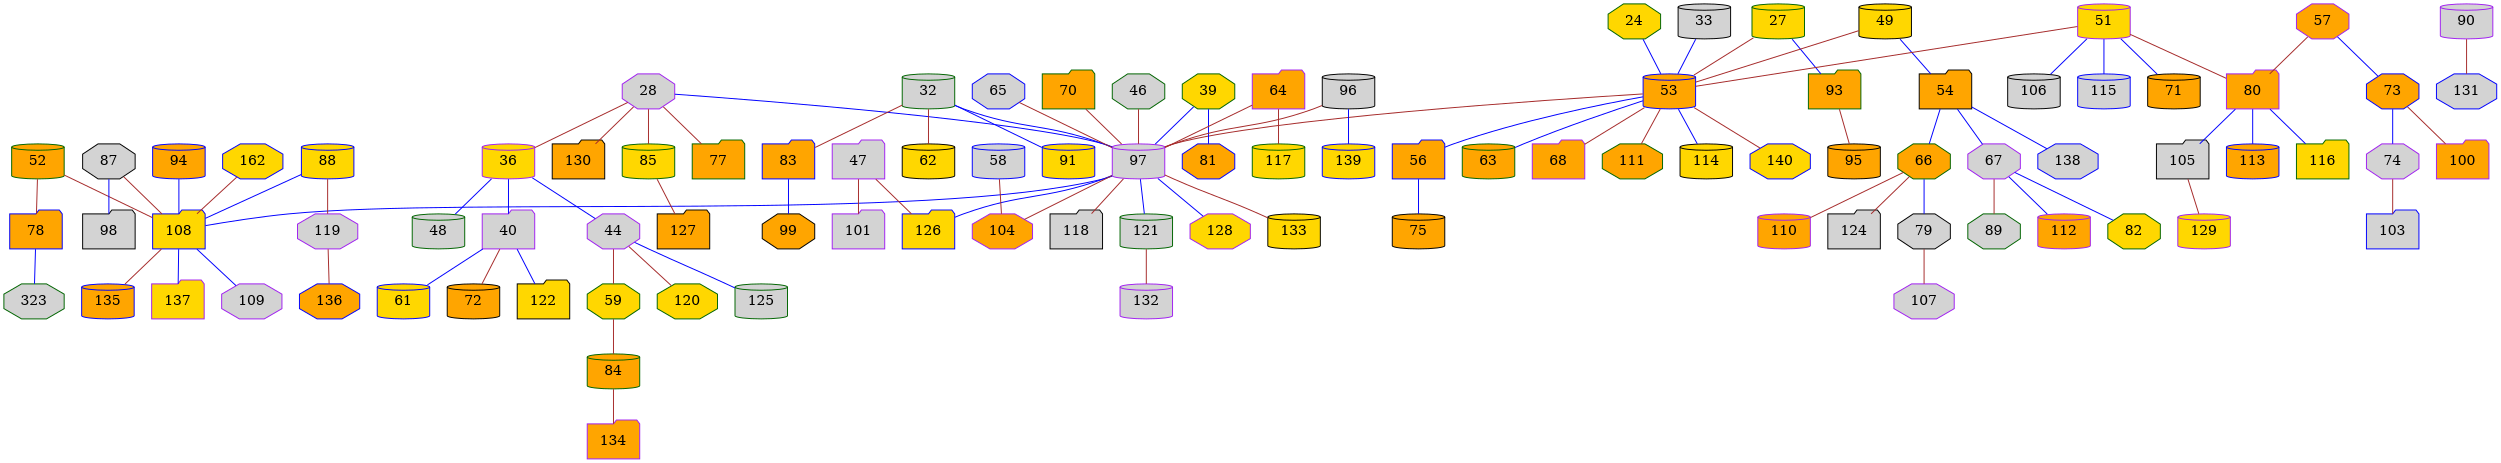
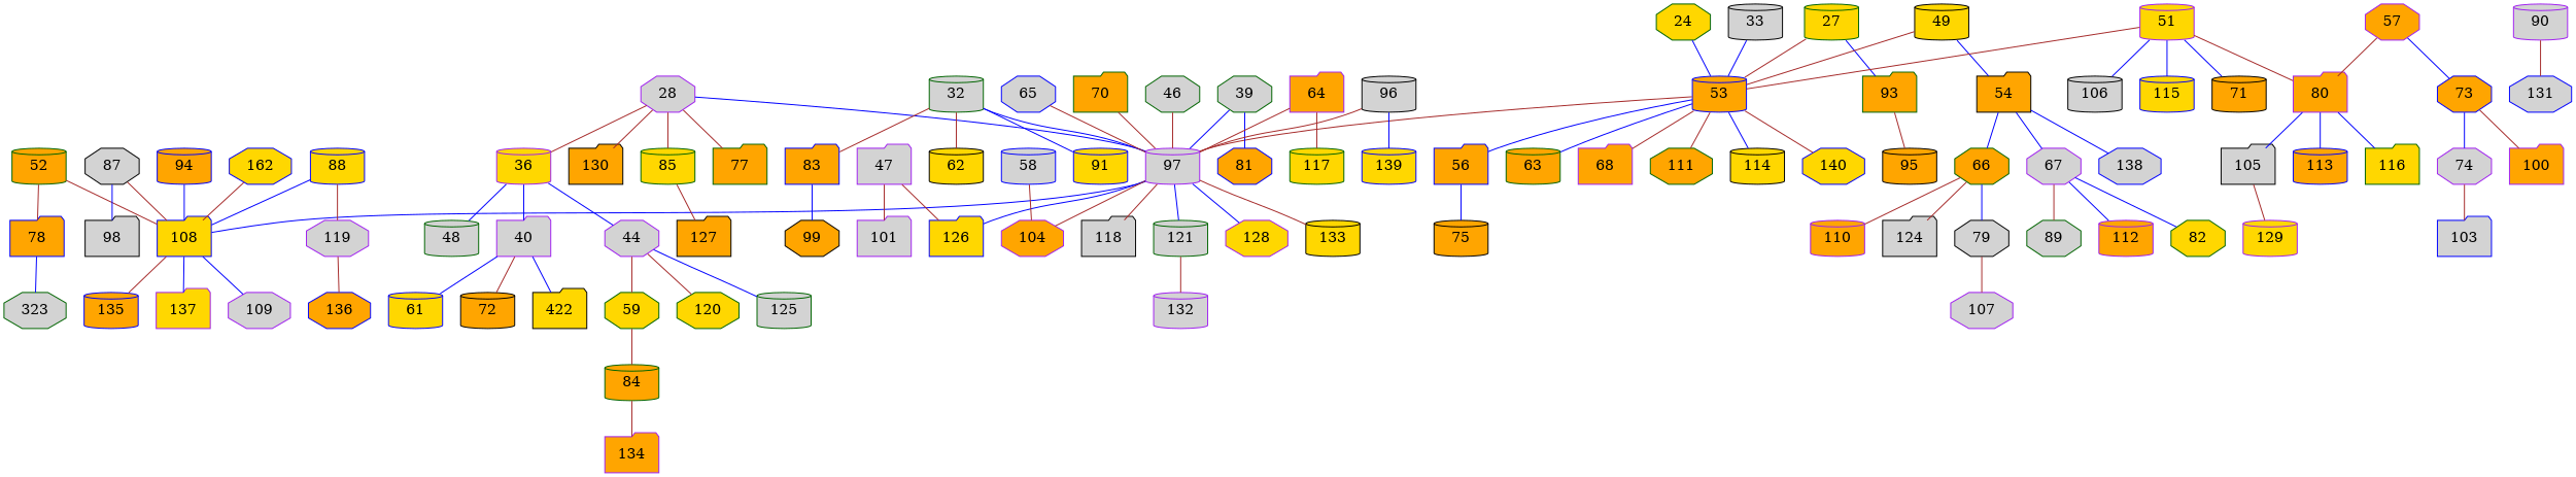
  graph {
    node [color=purple fillcolor=orange shape=cylinder style=filled]
    edge [color=brown]
    53 [color=blue super="+12+9+16+19+23+25"]
    97 [fillcolor=lightgrey super="+8+35+17+50+60"]
    56 [color=blue shape=folder]
    63 [color=darkgreen]
    68 [shape=folder]
    111 [color=darkgreen shape=octagon]
    114 [color=black fillcolor=gold]
    140 [color=blue fillcolor=gold shape=octagon]
    24 [color=darkgreen fillcolor=gold shape=octagon]
    27 [color=darkgreen fillcolor=gold]
    93 [color=darkgreen shape=folder]
    95 [color=black]
    28 [fillcolor=lightgrey shape=octagon super="+22"]
    36 [fillcolor=gold]
    77 [color=darkgreen shape=folder]
    85 [color=darkgreen fillcolor=gold]
    130 [color=black shape=folder]
    40 [fillcolor=lightgrey shape=folder]
    44 [fillcolor=lightgrey shape=octagon]
    48 [color=darkgreen fillcolor=lightgrey]
    127 [color=black shape=folder]
    126 [color=blue fillcolor=gold shape=folder super="+15"]
    108 [color=blue fillcolor=gold shape=folder super="+86+76+43"]
    104 [shape=octagon super="+30"]
    118 [color=black fillcolor=lightgrey shape=folder]
    121 [color=darkgreen fillcolor=lightgrey]
    128 [fillcolor=gold shape=octagon]
    133 [color=black fillcolor=gold]
    32 [color=darkgreen fillcolor=lightgrey]
    62 [color=black fillcolor=gold]
    83 [color=blue shape=folder]
    91 [color=blue fillcolor=gold]
    99 [color=black shape=octagon]
    33 [color=black fillcolor=lightgrey]
    90 [fillcolor=lightgrey]
    131 [color=blue fillcolor=lightgrey shape=octagon]
    61 [color=blue fillcolor=gold]
    72 [color=black]
-   122 [color=black fillcolor=gold shape=folder]
+   122 [color=black fillcolor=gold shape=folder label=422]
    59 [color=darkgreen fillcolor=gold shape=octagon]
    120 [color=darkgreen fillcolor=gold shape=octagon]
    125 [color=darkgreen fillcolor=lightgrey]
-   39 [color=darkgreen fillcolor=gold shape=octagon]
+   39 [color=darkgreen fillcolor=lightgrey shape=octagon]
    81 [color=blue shape=octagon]
    84 [color=darkgreen]
    46 [color=darkgreen fillcolor=lightgrey shape=octagon]
    47 [fillcolor=lightgrey shape=folder]
    101 [fillcolor=lightgrey shape=folder]
    49 [color=black fillcolor=gold super="+18"]
    54 [color=black shape=folder super="+34+45"]
    66 [color=darkgreen shape=octagon]
    67 [fillcolor=lightgrey shape=octagon]
    138 [color=blue fillcolor=lightgrey shape=octagon]
    51 [fillcolor=gold super="+41+37+21"]
    71 [color=black]
    80 [shape=folder super="+69+55"]
    106 [color=black fillcolor=lightgrey]
-   115 [color=blue fillcolor=lightgrey]
+   115 [color=blue fillcolor=gold]
    105 [color=black fillcolor=lightgrey shape=folder]
    113 [color=blue]
    116 [color=darkgreen fillcolor=gold shape=folder]
    52 [color=darkgreen]
    78 [color=blue shape=folder]
    n64 [color=darkgreen fillcolor=lightgrey label=323 shape=octagon]
    109 [fillcolor=lightgrey shape=octagon]
    135 [color=blue]
    137 [fillcolor=gold shape=folder]
    75 [color=black]
    79 [color=black fillcolor=lightgrey shape=octagon]
    110
    124 [color=black fillcolor=lightgrey shape=folder]
    82 [color=darkgreen fillcolor=gold shape=octagon]
    89 [color=darkgreen fillcolor=lightgrey shape=octagon]
    112
    57 [shape=octagon]
    73 [color=blue shape=octagon]
    74 [fillcolor=lightgrey shape=octagon]
    100 [shape=folder]
    58 [color=blue fillcolor=lightgrey]
    134 [shape=folder]
    64 [shape=folder]
    117 [color=darkgreen fillcolor=gold]
    65 [color=blue fillcolor=lightgrey shape=octagon]
    107 [fillcolor=lightgrey shape=octagon]
    70 [color=darkgreen shape=folder]
    103 [color=blue fillcolor=lightgrey shape=folder]
    129 [fillcolor=gold]
    87 [color=black fillcolor=lightgrey shape=octagon]
    98 [color=black fillcolor=lightgrey shape=folder]
    88 [color=blue fillcolor=gold]
    119 [fillcolor=lightgrey shape=octagon]
    136 [color=blue shape=octagon]
    94 [color=blue]
    96 [color=black fillcolor=lightgrey]
    139 [color=blue fillcolor=gold]
    132 [fillcolor=lightgrey]
    n97 [color=blue fillcolor=gold label=162 shape=octagon]
    53 -- 97
    53 -- 56 [color=blue]
    53 -- 63 [color=blue]
    53 -- 68
    53 -- 111
    53 -- 114 [color=blue]
    53 -- 140
    97 -- 126 [color=blue]
    97 -- 108 [color=blue]
    97 -- 104
    97 -- 118
    97 -- 121 [color=blue]
    97 -- 128 [color=blue]
    97 -- 133
    56 -- 75 [color=blue]
    24 -- 53 [color=blue]
    27 -- 53
    27 -- 93 [color=blue]
    93 -- 95
    28 -- 97 [color=blue]
    28 -- 36
    28 -- 77
    28 -- 85
    28 -- 130
    36 -- 40 [color=blue]
    36 -- 44 [color=blue]
    36 -- 48 [color=blue]
    85 -- 127
    40 -- 61 [color=blue]
    40 -- 72
    40 -- 122 [color=blue]
    44 -- 59
    44 -- 120
    44 -- 125 [color=blue]
    108 -- 109 [color=blue]
    108 -- 135
    108 -- 137 [color=blue]
    121 -- 132
    32 -- 97 [color=blue]
    32 -- 62
    32 -- 83
    32 -- 91 [color=blue]
    83 -- 99 [color=blue]
    33 -- 53 [color=blue]
    90 -- 131
    59 -- 84
    39 -- 97 [color=blue]
    39 -- 81 [color=blue]
    84 -- 134
    46 -- 97
    47 -- 126
    47 -- 101
    49 -- 53
    49 -- 54 [color=blue]
    54 -- 66 [color=blue]
    54 -- 67 [color=blue]
    54 -- 138 [color=blue]
    66 -- 79 [color=blue]
    66 -- 110
    66 -- 124
    67 -- 82 [color=blue]
    67 -- 89
    67 -- 112 [color=blue]
    51 -- 53
    51 -- 71 [color=blue]
    51 -- 80
    51 -- 106 [color=blue]
    51 -- 115 [color=blue]
    80 -- 105 [color=blue]
    80 -- 113 [color=blue]
    80 -- 116 [color=blue]
    105 -- 129
    52 -- 108
    52 -- 78
    78 -- n64 [color=blue]
    79 -- 107
    57 -- 80
    57 -- 73 [color=blue]
    73 -- 74 [color=blue]
    73 -- 100
    74 -- 103
    58 -- 104
    64 -- 97
    64 -- 117
    65 -- 97
    70 -- 97
    87 -- 108
    87 -- 98 [color=blue]
    88 -- 108 [color=blue]
    88 -- 119
    119 -- 136
    94 -- 108 [color=blue]
    96 -- 97
    96 -- 139 [color=blue]
    n97 -- 108
  }
